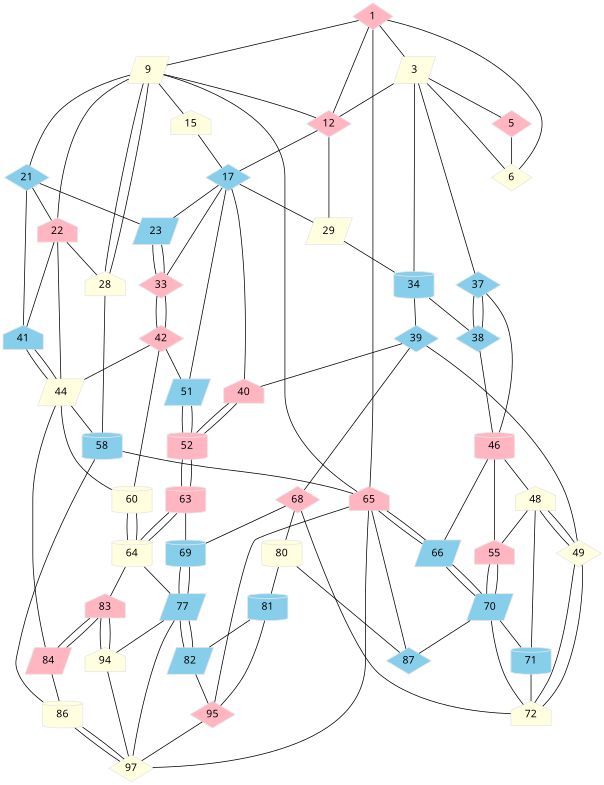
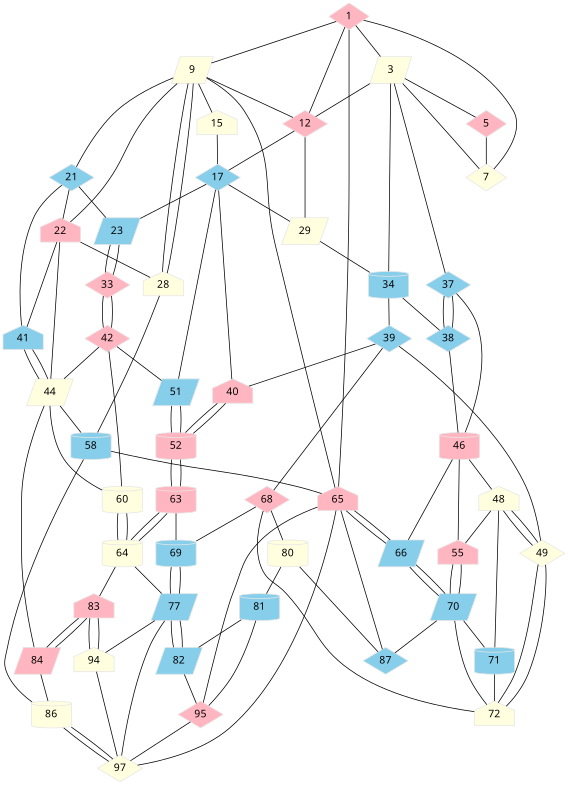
  graph {
    fontname="Noto Sans"
    node [color=gray90 fillcolor=skyblue fontname="Noto Sans" shape=diamond style=filled]
    edge [fontname="Noto Sans"]
    1 [fillcolor=lightpink super="+2+6"]
    3 [fillcolor=lightyellow shape=parallelogram super="+4+19"]
-   7 [fillcolor=lightyellow super="+8" label=6]
+   7 [fillcolor=lightyellow super="+8"]
    9 [fillcolor=lightyellow shape=parallelogram super="+10"]
    12 [fillcolor=lightpink super="+16"]
    65 [fillcolor=lightpink shape=house super="+98+89"]
    5 [fillcolor=lightpink]
    34 [shape=cylinder super="+36+35"]
    37
    15 [fillcolor=lightyellow shape=house]
    21 [super="+24"]
    22 [fillcolor=lightpink shape=house super="+26"]
    28 [fillcolor=lightyellow shape=house]
    17 [super="+18+30"]
    29 [fillcolor=lightyellow shape=parallelogram]
    66 [shape=parallelogram]
    87
    95 [fillcolor=lightpink super="+96"]
    97 [fillcolor=lightyellow super="+99"]
    38
    39 [super="+50"]
    46 [fillcolor=lightpink shape=cylinder super="+47+53"]
    23 [shape=parallelogram]
    41 [shape=house]
    44 [fillcolor=lightyellow shape=parallelogram super="+45"]
    58 [shape=cylinder super="+59"]
    33 [fillcolor=lightpink]
    40 [fillcolor=lightpink shape=house]
    51 [shape=parallelogram]
    42 [fillcolor=lightpink super="+43"]
    52 [fillcolor=lightpink shape=cylinder]
    60 [fillcolor=lightyellow shape=cylinder super="+61"]
    84 [fillcolor=lightpink shape=parallelogram]
    86 [fillcolor=lightyellow shape=cylinder]
    49 [fillcolor=lightyellow]
    68 [fillcolor=lightpink super="+75"]
    48 [fillcolor=lightyellow shape=house super="+67"]
    55 [fillcolor=lightpink shape=house super="+56"]
    72 [fillcolor=lightyellow shape=house super="+74"]
    69 [shape=cylinder]
    80 [fillcolor=lightyellow shape=cylinder super="+88"]
    63 [fillcolor=lightpink shape=cylinder]
    64 [fillcolor=lightyellow shape=cylinder super="+76"]
    71 [shape=cylinder]
    70 [shape=parallelogram super="+73"]
    77 [shape=parallelogram super="+78"]
    83 [fillcolor=lightpink shape=house]
    82 [shape=parallelogram super="+90"]
    94 [fillcolor=lightyellow shape=house]
    81 [shape=cylinder super="+92"]
    1 -- 3
    1 -- 7
    1 -- 9
    1 -- 12
    1 -- 65
    3 -- 7
    3 -- 12
    3 -- 5
    3 -- 34 [weight=2]
    3 -- 37
    9 -- 12
    9 -- 65
    9 -- 15
    9 -- 21
    9 -- 22
    9 -- 28
    9 -- 28
    12 -- 17
    12 -- 29
    65 -- 66
    65 -- 66
    65 -- 87
    65 -- 95
    65 -- 97
    5 -- 7
    34 -- 38
    34 -- 39
    37 -- 38
    37 -- 38
    37 -- 46
    15 -- 17
    21 -- 22
    21 -- 23
    21 -- 41
    22 -- 28
    22 -- 41
    22 -- 44
    28 -- 58
    17 -- 29
    17 -- 23
-   17 -- 33
    17 -- 40
    17 -- 51
    29 -- 34
    66 -- 70
    66 -- 70
    95 -- 97
    38 -- 46
    39 -- 40
    39 -- 49
    39 -- 68
    46 -- 66
    46 -- 48
    46 -- 55 [weight=2]
    23 -- 33
    23 -- 33
    41 -- 44
    41 -- 44
    44 -- 58
    44 -- 60
    44 -- 84
    58 -- 65
    58 -- 86
    33 -- 42
    33 -- 42
    40 -- 52
    40 -- 52
    51 -- 52
    51 -- 52
    42 -- 44
    42 -- 51
    42 -- 60
    52 -- 63
    52 -- 63
    60 -- 64 [weight=2]
    60 -- 64
    84 -- 86
    86 -- 97
    86 -- 97
    49 -- 72
    49 -- 72
    68 -- 72
    68 -- 69
    68 -- 80
    48 -- 49
    48 -- 49
    48 -- 55
    48 -- 71
    55 -- 70
    55 -- 70
    69 -- 77
    69 -- 77
    80 -- 87
    80 -- 81 [weight=2]
    63 -- 69
    63 -- 64
    63 -- 64
    64 -- 77
    64 -- 83
    71 -- 72
    70 -- 87
    70 -- 72
    70 -- 71
    77 -- 97
    77 -- 82 [weight=2]
    77 -- 82
    77 -- 94
    83 -- 84
    83 -- 84
    83 -- 94
    83 -- 94
    82 -- 95
    94 -- 97
    81 -- 95
    81 -- 82
  }
